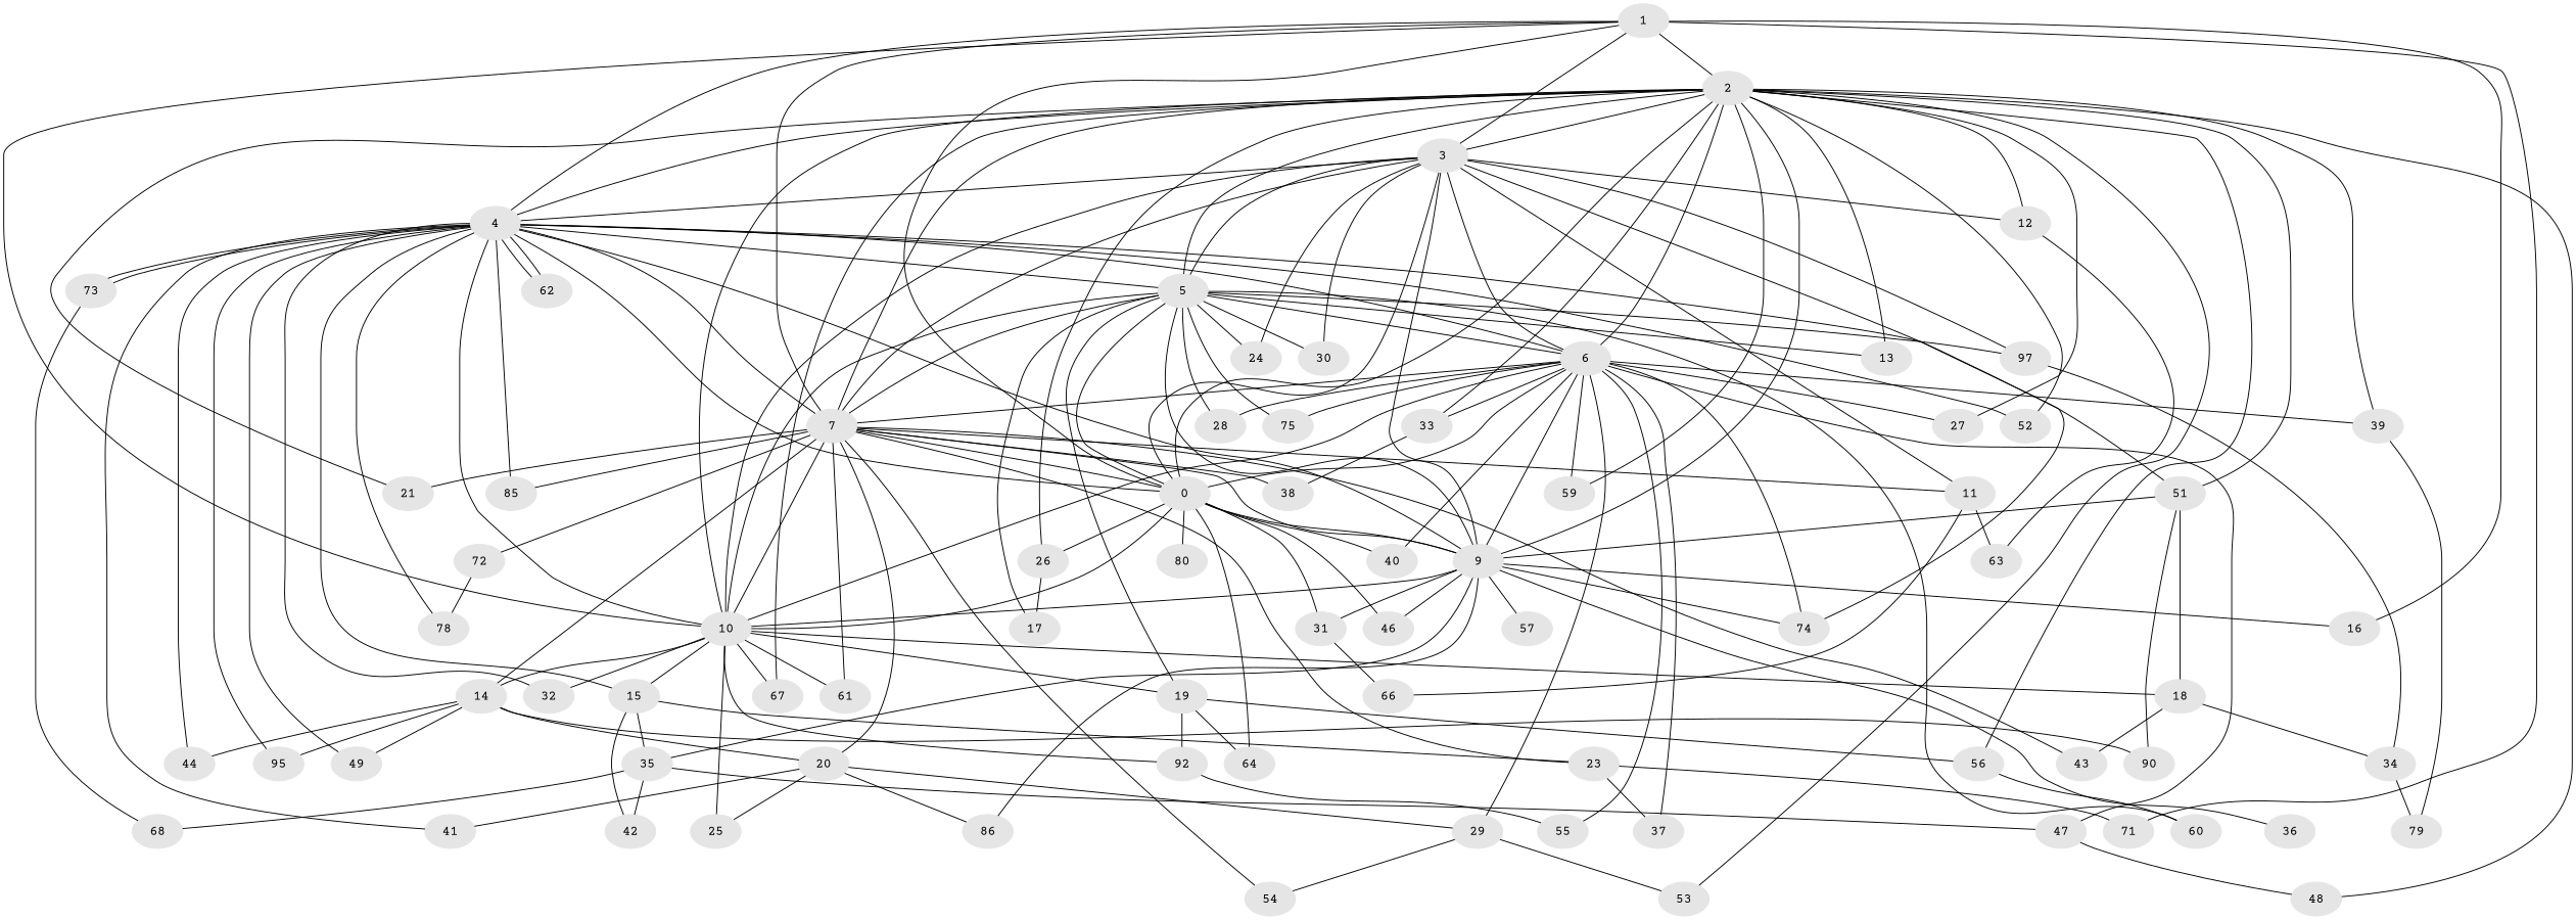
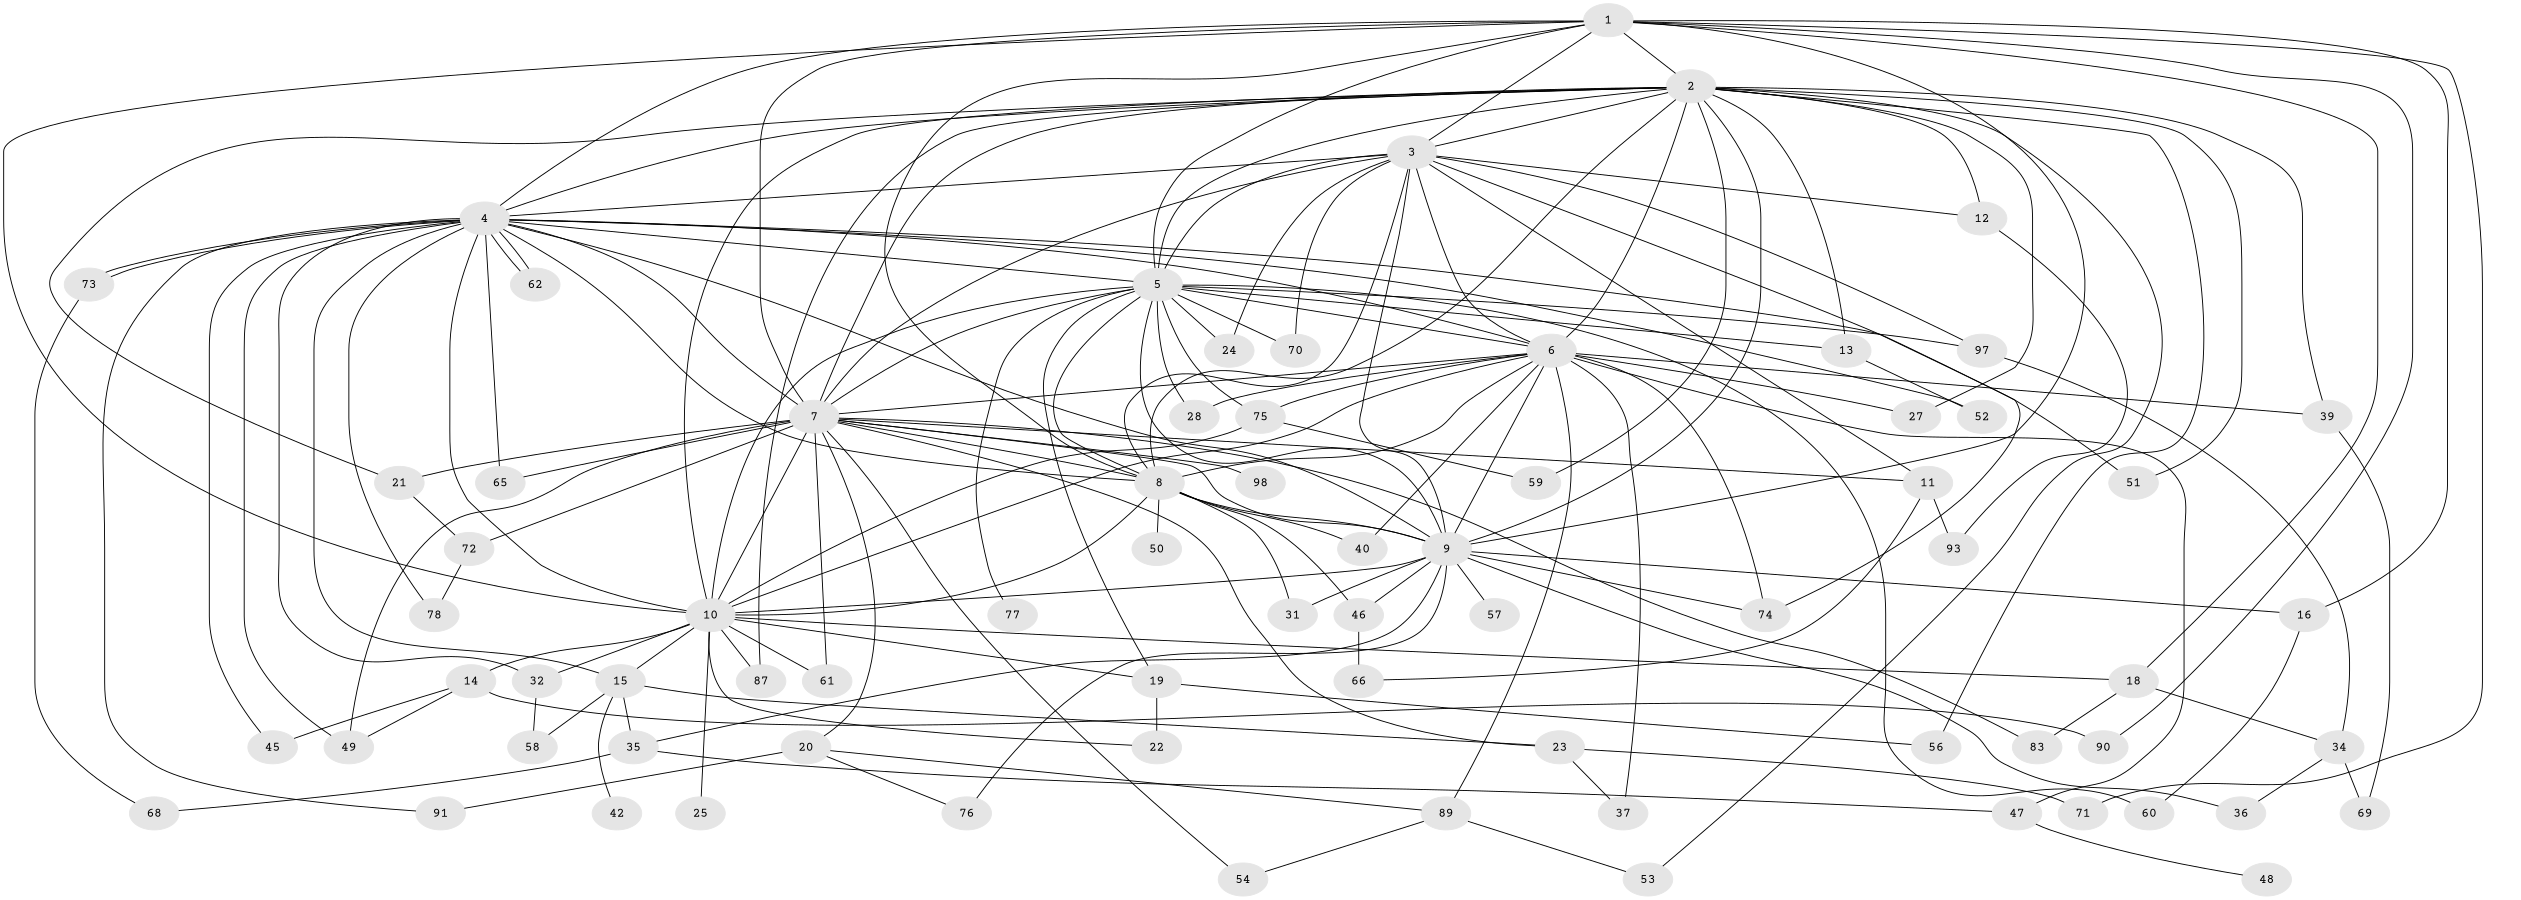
  graph {
    fontname="Courier Prime"
    node [color=gray90 fontname="Courier Prime" style=filled]
    edge [fontname="Courier Prime"]
    1
    2
    3
    4
    5
    7
-   8 [label=0]
+   8
    9
    10
    16
    18
    n12 [label=90]
    71
    6
    12
    13
    21
-   26
    27
-   33
    39
    48
    51
    52
    53
    56
    59
-   67
+   67 [label=87]
    11
    n30 [label=97]
    24
-   70 [label=30]
+   70
    74
    15
    32
-   41
-   44
-   45 [label=95]
+   41 [label=91]
+   45
    49
    62
-   65 [label=85]
+   65
    73
    78
    19
    28
    60
    75
-   77 [label=17]
-   29
+   77
+   29 [label=89]
    37
    40
    47
-   55
    14
    20
    23
-   38
-   43
+   38 [label=98]
+   43 [label=83]
    54
    61
    72
-   50 [label=80]
+   50
    31
    46
-   64
    57
    35
    36
-   76 [label=86]
-   22 [label=92]
+   76
+   22
    25
    34
-   63
-   69 [label=79]
+   63 [label=93]
+   69
    66
    42
+   58
    68
    1 -- 2
    1 -- 3
    1 -- 4
+   1 -- 5
    1 -- 7
    1 -- 8
-   51 -- 9
+   1 -- 9
    1 -- 10
    1 -- 16
-   51 -- 18
-   51 -- n12
+   1 -- 18
+   1 -- n12
    1 -- 71
    2 -- 3
    2 -- 4
    2 -- 5
    2 -- 7
    2 -- 8
    2 -- 9
    2 -- 10
    2 -- 6
    2 -- 12
    2 -- 13
    2 -- 21
-   2 -- 26
    2 -- 27
-   2 -- 33
    2 -- 39
-   2 -- 48
    2 -- 51
-   2 -- 52
+   13 -- 52
    2 -- 53
    2 -- 56
    2 -- 59
    2 -- 67
    3 -- 4
    3 -- 5
    3 -- 7
    3 -- 8
    3 -- 9
-   3 -- 10
+   75 -- 10
    3 -- 6
    3 -- 12
    3 -- 11
    3 -- n30
    3 -- 24
    3 -- 70
    3 -- 74
    4 -- 5
    4 -- 7
    4 -- 8
    4 -- 9
    4 -- 10
    4 -- 6
    4 -- 51
    4 -- 52
    4 -- 15
    4 -- 32
    4 -- 41
-   4 -- 44
    4 -- 45
    4 -- 49
    4 -- 62
    4 -- 62
    4 -- 65
    4 -- 73
    4 -- 73
    4 -- 78
    5 -- 7
    5 -- 8
    5 -- 9
    5 -- 10
    5 -- 6
    5 -- 13
    5 -- n30
    5 -- 24
    5 -- 70
    5 -- 19
    5 -- 28
    5 -- 60
    5 -- 75
    5 -- 77
    7 -- 8
    7 -- 9
    7 -- 10
    7 -- 21
    7 -- 11
    7 -- 65
-   7 -- 14
+   7 -- 49
    7 -- 20
    7 -- 23
    7 -- 38
    7 -- 43
    7 -- 54
    7 -- 61
    7 -- 72
    8 -- 9
    8 -- 10
-   8 -- 26
    8 -- 40
    8 -- 50
    8 -- 31
    8 -- 46
-   8 -- 64
    9 -- 10
    9 -- 16
    9 -- 74
    9 -- 31
    9 -- 46
    9 -- 57
    9 -- 35
    9 -- 36
    9 -- 76
    10 -- 18
    10 -- 67
    10 -- 15
    10 -- 32
    10 -- 19
    10 -- 14
    10 -- 61
    10 -- 22
    10 -- 25
    18 -- 43
    18 -- 34
    6 -- 7
    6 -- 8
    6 -- 9
    6 -- 10
    6 -- 27
-   6 -- 33
    6 -- 39
-   6 -- 59
+   75 -- 59
    6 -- 74
    6 -- 28
    6 -- 75
    6 -- 29
    6 -- 37
    6 -- 40
    6 -- 47
-   6 -- 55
    12 -- 63
-   26 -- 77
-   33 -- 38
+   21 -- 72
    39 -- 69
-   56 -- 60
+   16 -- 60
    11 -- 63
    11 -- 66
    n30 -- 34
    15 -- 23
    15 -- 35
    15 -- 42
+   15 -- 58
+   32 -- 58
    73 -- 68
    19 -- 56
-   19 -- 64
    19 -- 22
    29 -- 53
    29 -- 54
    47 -- 48
    14 -- n12
-   14 -- 44
    14 -- 45
    14 -- 49
-   14 -- 20
    20 -- 41
    20 -- 29
    20 -- 76
-   20 -- 25
    23 -- 71
    23 -- 37
    72 -- 78
-   31 -- 66
+   46 -- 66
    35 -- 47
-   35 -- 42
    35 -- 68
-   22 -- 55
+   34 -- 36
    34 -- 69
  }
